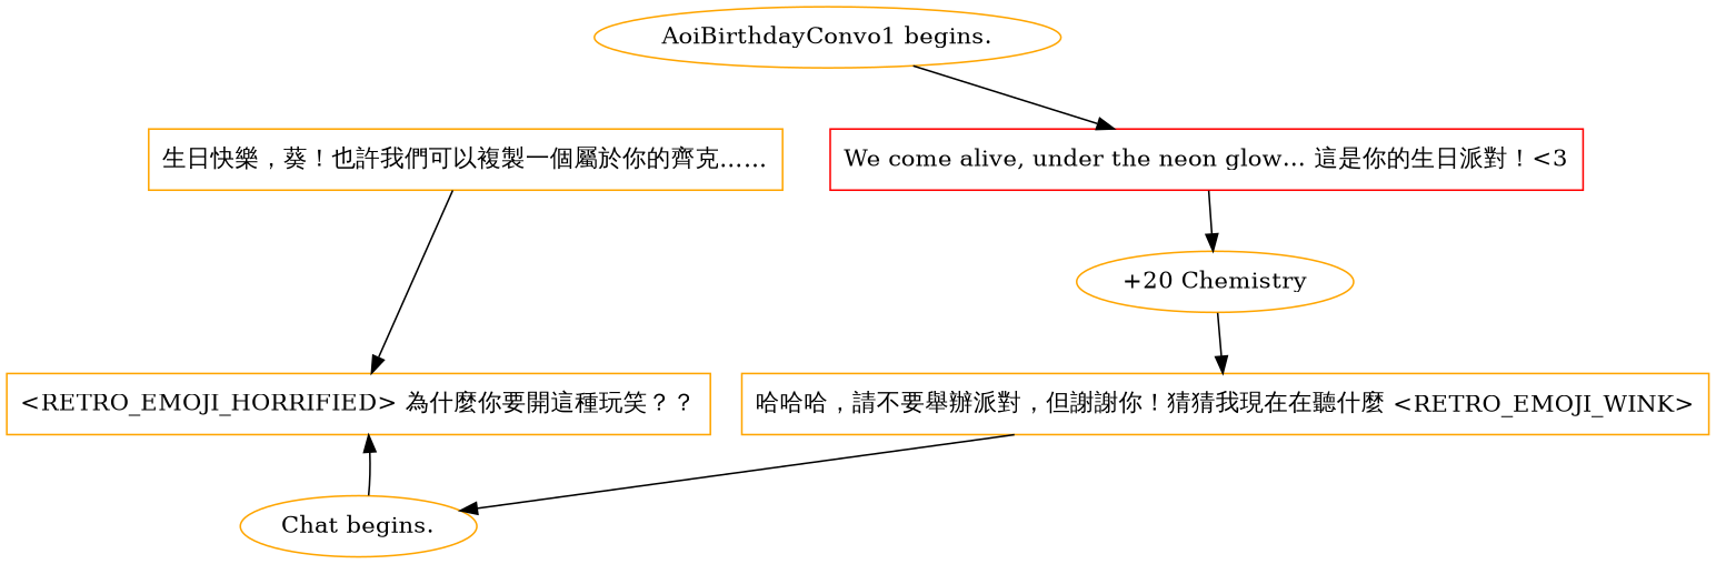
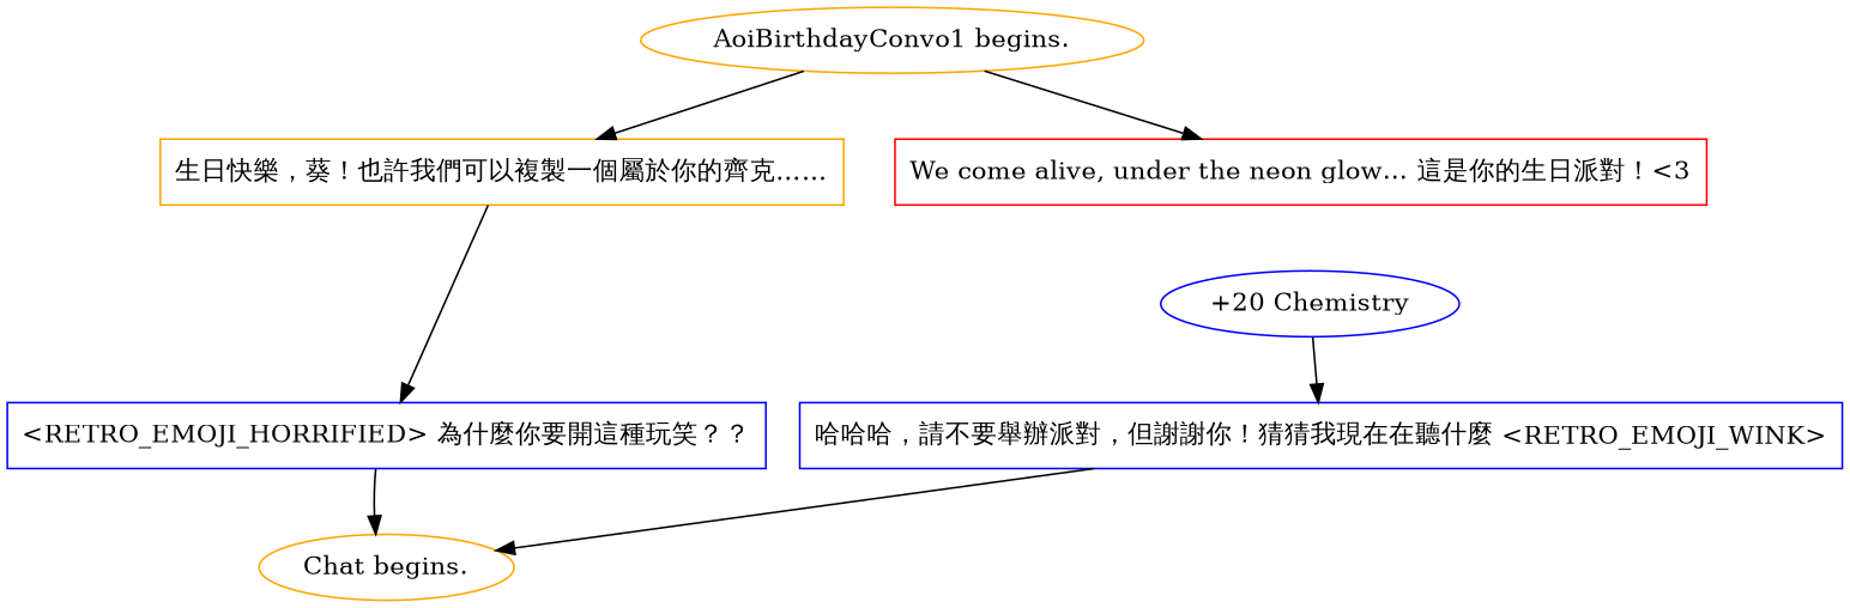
  digraph {
    node [color=orange shape=box]
    n1 [label="AoiBirthdayConvo1 begins." shape=""]
    n2 [label="生日快樂，葵！也許我們可以複製一個屬於你的齊克……"]
    n3 [color=red label="We come alive, under the neon glow… 這是你的生日派對！<3"]
-   n4 [label="<RETRO_EMOJI_HORRIFIED> 為什麼你要開這種玩笑？？"]
-   n5 [label="+20 Chemistry" shape=""]
+   n4 [color=blue label="<RETRO_EMOJI_HORRIFIED> 為什麼你要開這種玩笑？？"]
+   n5 [color=blue label="+20 Chemistry" shape=""]
    n6 [label="Chat begins." shape=""]
-   n7 [label="哈哈哈，請不要舉辦派對，但謝謝你！猜猜我現在在聽什麼 <RETRO_EMOJI_WINK>"]
+   n7 [color=blue label="哈哈哈，請不要舉辦派對，但謝謝你！猜猜我現在在聽什麼 <RETRO_EMOJI_WINK>"]
+   n1 -> n2
    n1 -> n3
    n2 -> n4
-   n3 -> n5
-   n6 -> n4
+   n4 -> n6
    n5 -> n7
    n7 -> n6
  }
